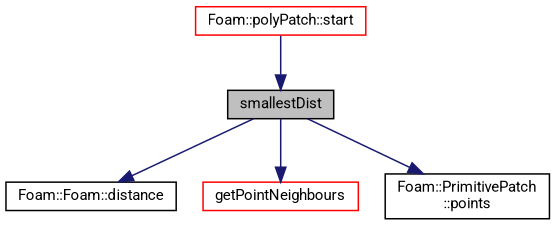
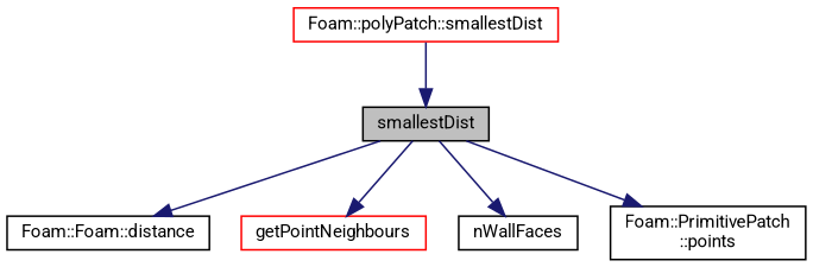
  digraph {
    fontname=Roboto
    rankdir=TB
    node [color=black fontname=Roboto fontsize=10 shape=record]
    edge [color=midnightblue fontname=Roboto fontsize=10 labelfontname=FreeSans labelfontsize=10 style=solid]
    n1 [fillcolor=grey75 fontcolor=black height=0.2 label=smallestDist style=filled width=0.4]
    n2 [height=0.2 label="Foam::Foam::distance" width=0.4]
    n3 [color=red height=0.2 label=getPointNeighbours width=0.4]
+   n4 [height=0.2 label=nWallFaces width=0.4]
    n5 [height=0.2 label="Foam::PrimitivePatch\l::points" width=0.4]
-   n6 [color=red height=0.2 label="Foam::polyPatch::start" width=0.4]
+   n6 [color=red height=0.2 label="Foam::polyPatch::smallestDist" width=0.4]
    n1 -> n2
    n1 -> n3
+   n1 -> n4
    n1 -> n5
    n6 -> n1
  }
